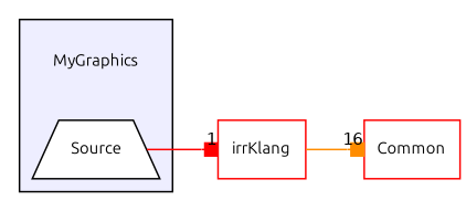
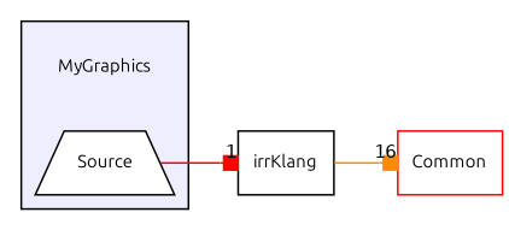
  digraph {
    compound=true
    fontname=Ubuntu
    rankdir=LR
    node [fontname=Ubuntu fontsize=10 shape=box color=red]
    edge [arrowhead=box fontname=Ubuntu labeldistance=1.5 labelfontname=Helvetica labelfontsize=10]
    n1 [label=MyGraphics shape=plaintext color=""]
    n2 [color=black fillcolor=white label=Source shape=trapezium style=filled]
-   n3 [label=irrKlang]
+   n3 [color=black label=irrKlang]
    n4 [label=Common]
    subgraph cluster_1 {
      bgcolor="#eeeeff"
      pencolor=black
      n1
      n2
    }
    n2 -> n3 [color=red headlabel=1]
    n3 -> n4 [color=darkorange headlabel=16]
  }
